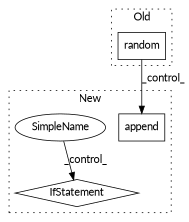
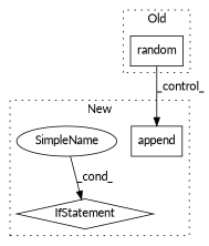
  digraph {
    fontname=Lato
    node [a=32 fontname=Lato shape=box]
    edge [fontname=Lato]
    n1 [l="7,1" label=append s="430,475"]
    n2 [a=25 l="4,2" label=IfStatement s="391,410" shape=diamond]
    n3 [a=42 label=SimpleName shape=ellipse]
    n4 [l=8 label=random s=346]
    subgraph cluster_1 {
      label=New
      style=dotted
      n1
      n2
      n3
    }
    subgraph cluster_2 {
      label=Old
      style=dotted
      n4
    }
-   n3 -> n2 [label=_control_]
+   n3 -> n2 [label=_cond_]
    n4 -> n1 [label=_control_]
  }
